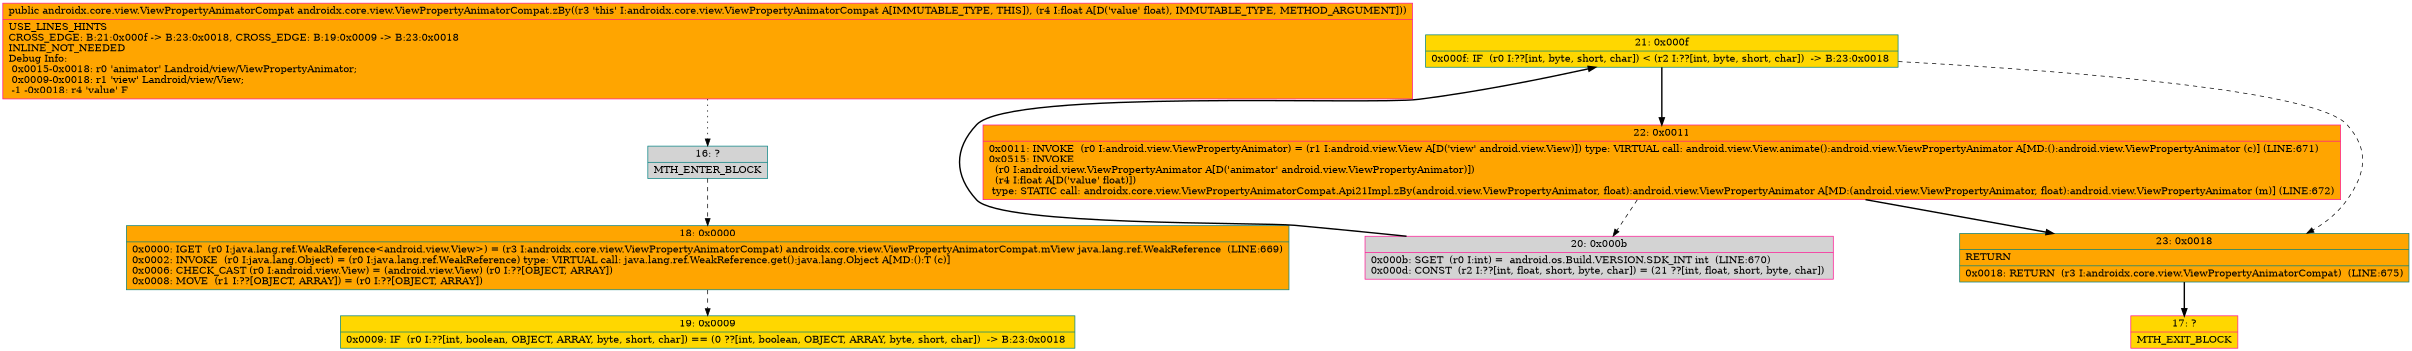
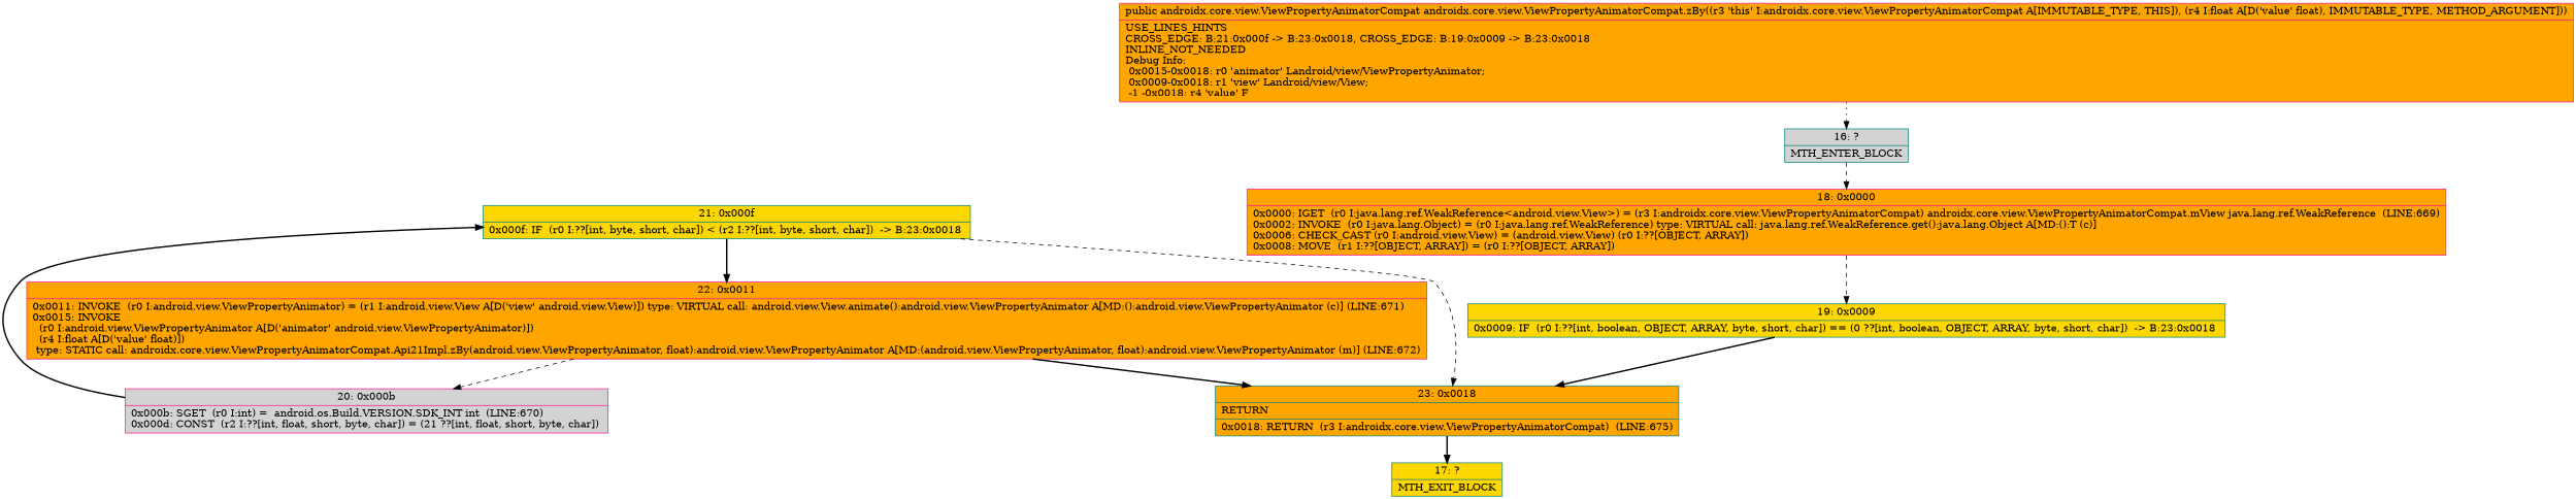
  digraph {
    node [color=teal fillcolor=orange shape=record style=filled]
    edge [style=bold]
    n1 [fillcolor=lightgrey label="{16\:\ ?|MTH_ENTER_BLOCK\l}"]
-   n2 [label="{18\:\ 0x0000|0x0000: IGET  (r0 I:java.lang.ref.WeakReference\<android.view.View\>) = (r3 I:androidx.core.view.ViewPropertyAnimatorCompat) androidx.core.view.ViewPropertyAnimatorCompat.mView java.lang.ref.WeakReference  (LINE:669)\l0x0002: INVOKE  (r0 I:java.lang.Object) = (r0 I:java.lang.ref.WeakReference) type: VIRTUAL call: java.lang.ref.WeakReference.get():java.lang.Object A[MD:():T (c)]\l0x0006: CHECK_CAST (r0 I:android.view.View) = (android.view.View) (r0 I:??[OBJECT, ARRAY]) \l0x0008: MOVE  (r1 I:??[OBJECT, ARRAY]) = (r0 I:??[OBJECT, ARRAY]) \l}"]
+   n2 [color=deeppink label="{18\:\ 0x0000|0x0000: IGET  (r0 I:java.lang.ref.WeakReference\<android.view.View\>) = (r3 I:androidx.core.view.ViewPropertyAnimatorCompat) androidx.core.view.ViewPropertyAnimatorCompat.mView java.lang.ref.WeakReference  (LINE:669)\l0x0002: INVOKE  (r0 I:java.lang.Object) = (r0 I:java.lang.ref.WeakReference) type: VIRTUAL call: java.lang.ref.WeakReference.get():java.lang.Object A[MD:():T (c)]\l0x0006: CHECK_CAST (r0 I:android.view.View) = (android.view.View) (r0 I:??[OBJECT, ARRAY]) \l0x0008: MOVE  (r1 I:??[OBJECT, ARRAY]) = (r0 I:??[OBJECT, ARRAY]) \l}"]
    n3 [fillcolor=gold label="{19\:\ 0x0009|0x0009: IF  (r0 I:??[int, boolean, OBJECT, ARRAY, byte, short, char]) == (0 ??[int, boolean, OBJECT, ARRAY, byte, short, char])  \-\> B:23:0x0018 \l}"]
    n4 [label="{23\:\ 0x0018|RETURN\l|0x0018: RETURN  (r3 I:androidx.core.view.ViewPropertyAnimatorCompat)  (LINE:675)\l}"]
    n5 [color=deeppink fillcolor=lightgrey label="{20\:\ 0x000b|0x000b: SGET  (r0 I:int) =  android.os.Build.VERSION.SDK_INT int  (LINE:670)\l0x000d: CONST  (r2 I:??[int, float, short, byte, char]) = (21 ??[int, float, short, byte, char]) \l}"]
    n6 [fillcolor=gold label="{21\:\ 0x000f|0x000f: IF  (r0 I:??[int, byte, short, char]) \< (r2 I:??[int, byte, short, char])  \-\> B:23:0x0018 \l}"]
-   n7 [color=deeppink fillcolor=gold label="{17\:\ ?|MTH_EXIT_BLOCK\l}"]
-   n8 [color=deeppink label="{22\:\ 0x0011|0x0011: INVOKE  (r0 I:android.view.ViewPropertyAnimator) = (r1 I:android.view.View A[D('view' android.view.View)]) type: VIRTUAL call: android.view.View.animate():android.view.ViewPropertyAnimator A[MD:():android.view.ViewPropertyAnimator (c)] (LINE:671)\l0x0515: INVOKE  \l  (r0 I:android.view.ViewPropertyAnimator A[D('animator' android.view.ViewPropertyAnimator)])\l  (r4 I:float A[D('value' float)])\l type: STATIC call: androidx.core.view.ViewPropertyAnimatorCompat.Api21Impl.zBy(android.view.ViewPropertyAnimator, float):android.view.ViewPropertyAnimator A[MD:(android.view.ViewPropertyAnimator, float):android.view.ViewPropertyAnimator (m)] (LINE:672)\l}"]
+   n7 [fillcolor=gold label="{17\:\ ?|MTH_EXIT_BLOCK\l}"]
+   n8 [color=deeppink label="{22\:\ 0x0011|0x0011: INVOKE  (r0 I:android.view.ViewPropertyAnimator) = (r1 I:android.view.View A[D('view' android.view.View)]) type: VIRTUAL call: android.view.View.animate():android.view.ViewPropertyAnimator A[MD:():android.view.ViewPropertyAnimator (c)] (LINE:671)\l0x0015: INVOKE  \l  (r0 I:android.view.ViewPropertyAnimator A[D('animator' android.view.ViewPropertyAnimator)])\l  (r4 I:float A[D('value' float)])\l type: STATIC call: androidx.core.view.ViewPropertyAnimatorCompat.Api21Impl.zBy(android.view.ViewPropertyAnimator, float):android.view.ViewPropertyAnimator A[MD:(android.view.ViewPropertyAnimator, float):android.view.ViewPropertyAnimator (m)] (LINE:672)\l}"]
    n9 [color=deeppink label="{public androidx.core.view.ViewPropertyAnimatorCompat androidx.core.view.ViewPropertyAnimatorCompat.zBy((r3 'this' I:androidx.core.view.ViewPropertyAnimatorCompat A[IMMUTABLE_TYPE, THIS]), (r4 I:float A[D('value' float), IMMUTABLE_TYPE, METHOD_ARGUMENT]))  | USE_LINES_HINTS\lCROSS_EDGE: B:21:0x000f \-\> B:23:0x0018, CROSS_EDGE: B:19:0x0009 \-\> B:23:0x0018\lINLINE_NOT_NEEDED\lDebug Info:\l  0x0015\-0x0018: r0 'animator' Landroid\/view\/ViewPropertyAnimator;\l  0x0009\-0x0018: r1 'view' Landroid\/view\/View;\l  \-1 \-0x0018: r4 'value' F\l}"]
    n1 -> n2 [style=dashed]
    n2 -> n3 [style=dashed]
+   n3 -> n4
    n4 -> n7
    n5 -> n6
    n6 -> n4 [style=dashed]
    n6 -> n8
    n8 -> n4
    n8 -> n5 [style=dashed]
    n9 -> n1 [style=dotted]
  }
